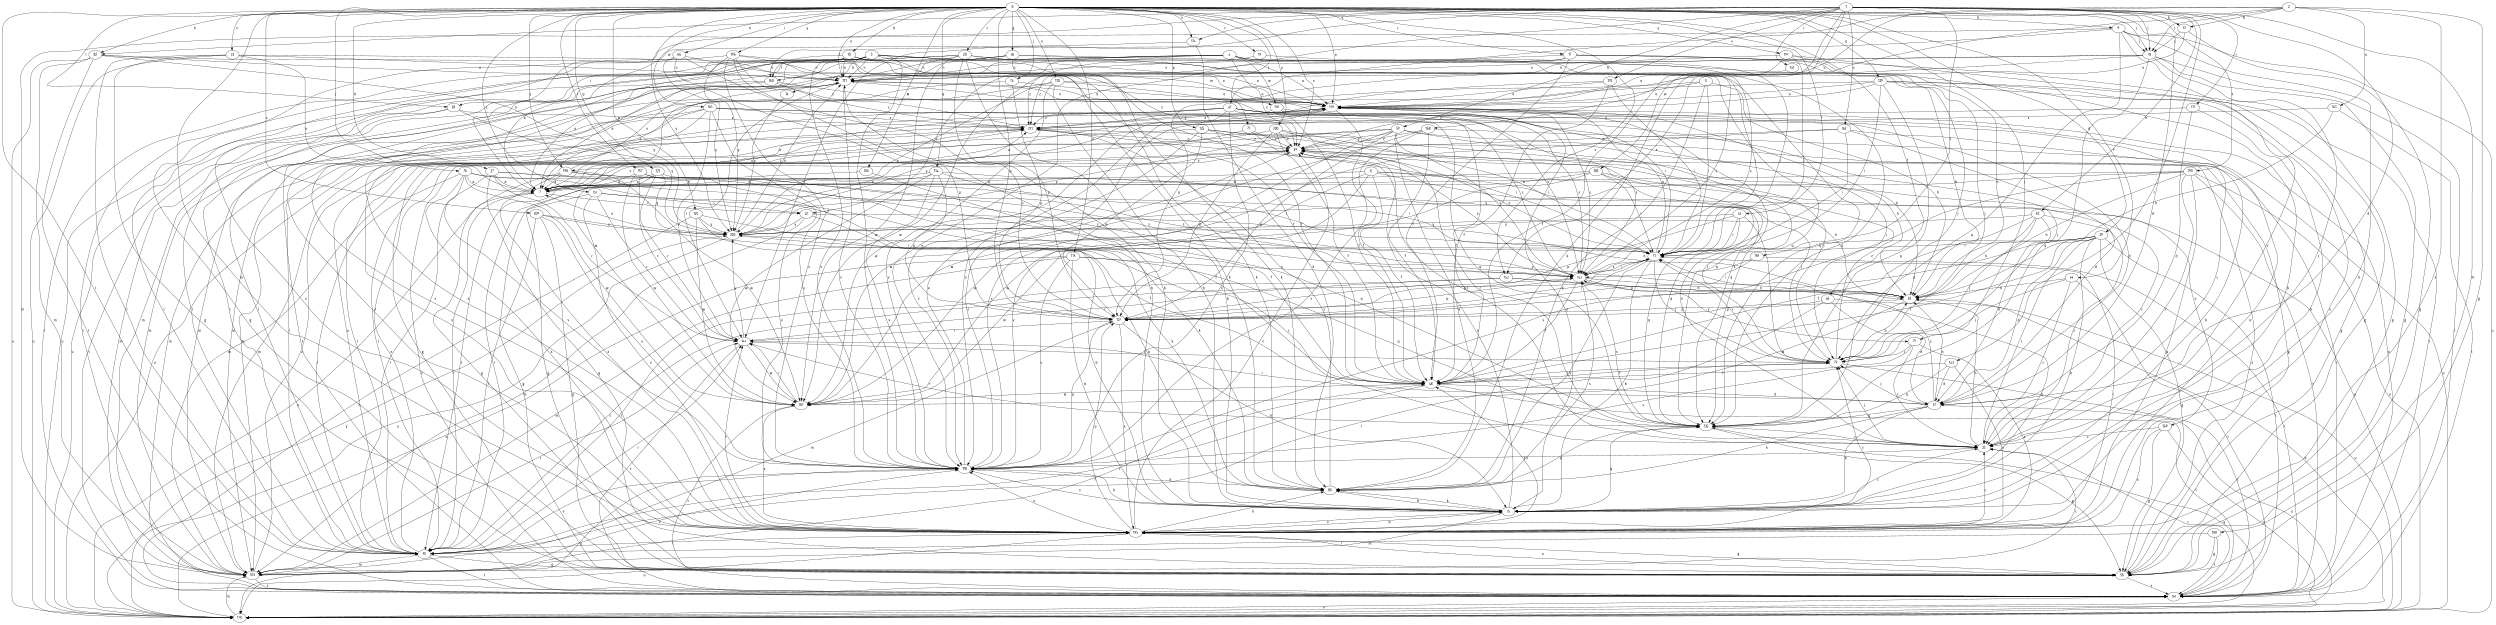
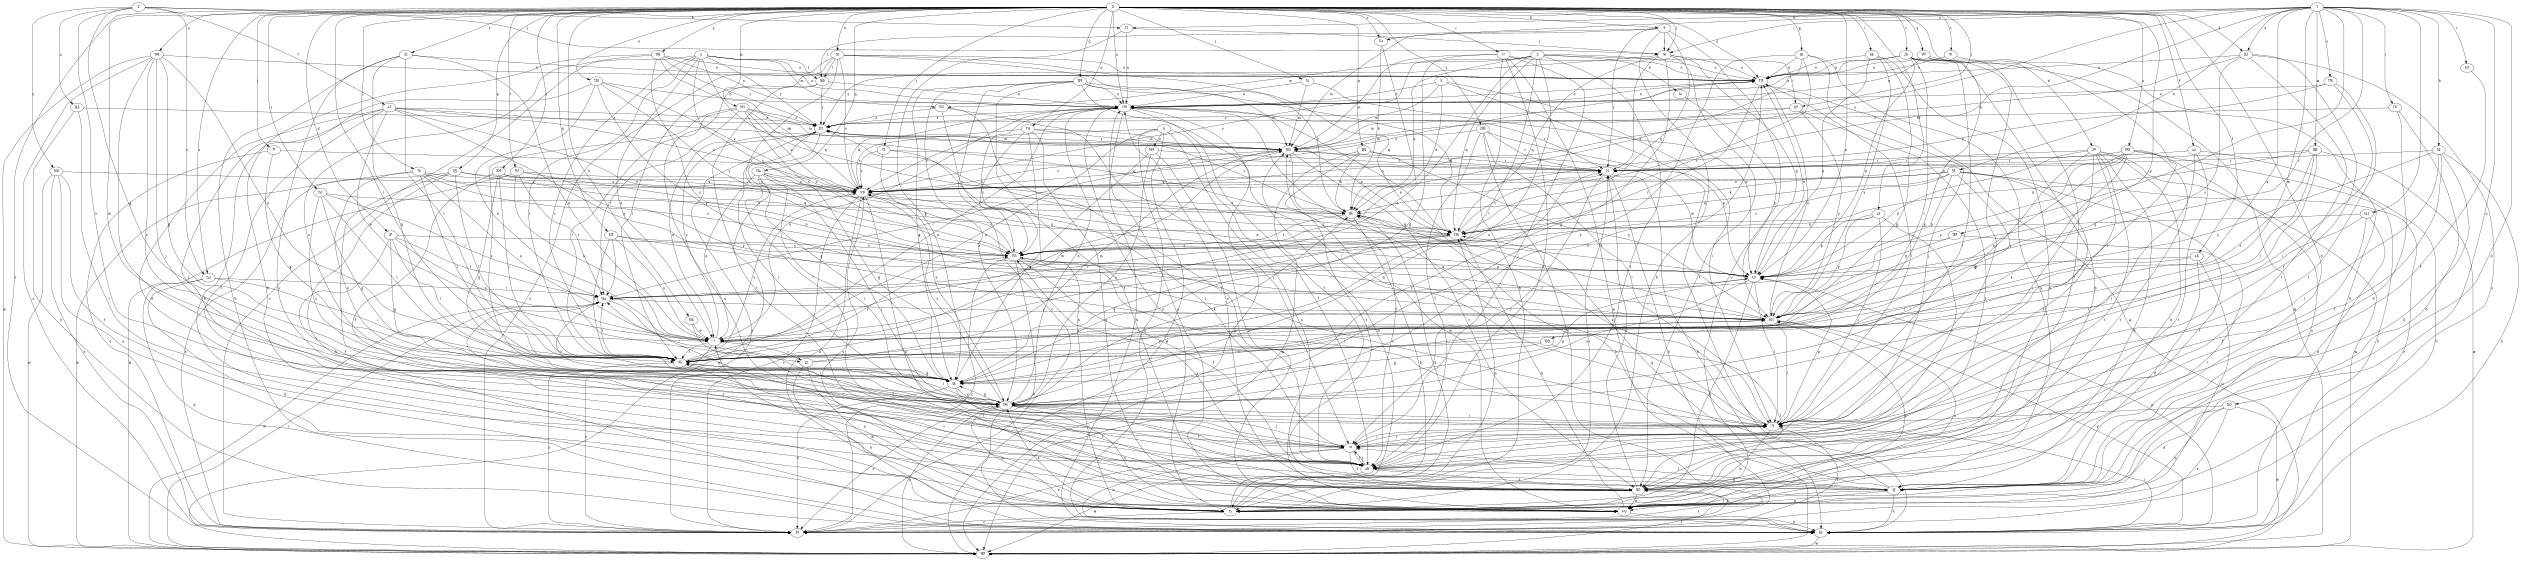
  strict digraph {
    fontname="Fira Sans"
    node [fontname="Fira Sans"]
    edge [fontname="Fira Sans"]
    0
    9
    10
    17
    19
    20
    27
    29
    32
    33
    39
    43
    44
    46
    50
    66
    69
    72
    74
    76
    77
    78
    82
    95
    106
    110
    111
    115
    119
    120
    121
    125
    127
    129
    134
    151
    152
    157
    174
    183
    190
    195
    196
    197
    198
    200
    203
    209
    136
    160
    103
    170
    15
    23
    86
    178
    161
    56
    48
    187
    79
    71
    7
    144
    153
    63
    211
    1
    13
    59
    62
    100
    137
    141
    143
    159
    162
    176
    185
    22
    2
    47
    165
    168
    3
    14
    102
    4
    5
    6
    169
    0 -> 9 [label=b]
    0 -> 10 [label=b]
    0 -> 17 [label=c]
    0 -> 19 [label=c]
    0 -> 20 [label=c]
    0 -> 27 [label=d]
    0 -> 29 [label=d]
    0 -> 32 [label=d]
    0 -> 33 [label=e]
    0 -> 39 [label=e]
    0 -> 43 [label=f]
    0 -> 44 [label=f]
    0 -> 46 [label=f]
    0 -> 50 [label=g]
    0 -> 66 [label=i]
    0 -> 69 [label=i]
    0 -> 72 [label=j]
    0 -> 74 [label=j]
    0 -> 76 [label=j]
    0 -> 77 [label=j]
    0 -> 78 [label=j]
    0 -> 82 [label=k]
    0 -> 95 [label=l]
    0 -> 106 [label=n]
    0 -> 110 [label=n]
    0 -> 111 [label=n]
    0 -> 115 [label=o]
    0 -> 119 [label=o]
    0 -> 120 [label=p]
    0 -> 121 [label=p]
    0 -> 125 [label=p]
    0 -> 127 [label=p]
    0 -> 129 [label=q]
    0 -> 134 [label=q]
    0 -> 151 [label=s]
    0 -> 152 [label=s]
    0 -> 157 [label=t]
    0 -> 174 [label=v]
    0 -> 183 [label=w]
    0 -> 190 [label=x]
    0 -> 195 [label=m]
    0 -> 196 [label=y]
    0 -> 197 [label=y]
    0 -> 198 [label=y]
    0 -> 200 [label=y]
    0 -> 203 [label=y]
    0 -> 209 [label=z]
    9 -> 78 [label=j]
    9 -> 136 [label=q]
    9 -> 160 [label=t]
    9 -> 103 [label=m]
    9 -> 170 [label=u]
    9 -> 15 [label=b]
    9 -> 23 [label=c]
    10 -> 39 [label=e]
    10 -> 95 [label=l]
    10 -> 111 [label=n]
    10 -> 136 [label=q]
    10 -> 160 [label=t]
    10 -> 86 [label=k]
    10 -> 178 [label=v]
    10 -> 161 [label=t]
    17 -> 111 [label=n]
    17 -> 103 [label=m]
    17 -> 15 [label=b]
    17 -> 56 [label=g]
    17 -> 48 [label=f]
    17 -> 187 [label=w]
    17 -> 79 [label=j]
    19 -> 111 [label=n]
    19 -> 71 [label=i]
    20 -> 95 [label=l]
    20 -> 111 [label=n]
    20 -> 119 [label=o]
    20 -> 127 [label=p]
    20 -> 15 [label=b]
    20 -> 161 [label=t]
    20 -> 187 [label=w]
    20 -> 71 [label=i]
    27 -> 95 [label=l]
    27 -> 56 [label=g]
    27 -> 48 [label=f]
    27 -> 7 [label=a]
    27 -> 144 [label=r]
    27 -> 153 [label=s]
    29 -> 32 [label=d]
    29 -> 127 [label=p]
    29 -> 15 [label=b]
    29 -> 23 [label=c]
    29 -> 161 [label=t]
    29 -> 56 [label=g]
    29 -> 48 [label=f]
    29 -> 187 [label=w]
    29 -> 71 [label=i]
    32 -> 136 [label=q]
    32 -> 170 [label=u]
    32 -> 15 [label=b]
    32 -> 86 [label=k]
    32 -> 79 [label=j]
    32 -> 144 [label=r]
    32 -> 153 [label=s]
    32 -> 63 [label=h]
    33 -> 95 [label=l]
    33 -> 111 [label=n]
    33 -> 170 [label=u]
    33 -> 56 [label=g]
    33 -> 7 [label=a]
    33 -> 63 [label=h]
    43 -> 127 [label=p]
    43 -> 203 [label=y]
    43 -> 136 [label=q]
    43 -> 79 [label=j]
    43 -> 71 [label=i]
    44 -> 23 [label=c]
    44 -> 161 [label=t]
    44 -> 79 [label=j]
    44 -> 63 [label=h]
    46 -> 32 [label=d]
    46 -> 95 [label=l]
    46 -> 127 [label=p]
    46 -> 170 [label=u]
    50 -> 111 [label=n]
    50 -> 195 [label=x]
    50 -> 170 [label=u]
    50 -> 86 [label=k]
    50 -> 79 [label=j]
    50 -> 153 [label=s]
    66 -> 111 [label=n]
    66 -> 127 [label=p]
    66 -> 203 [label=y]
    66 -> 15 [label=b]
    66 -> 56 [label=g]
    69 -> 203 [label=y]
    69 -> 103 [label=m]
    69 -> 161 [label=t]
    69 -> 211 [label=z]
    72 -> 195 [label=x]
    72 -> 23 [label=c]
    72 -> 178 [label=v]
    72 -> 79 [label=j]
    74 -> 119 [label=o]
    74 -> 127 [label=p]
    74 -> 103 [label=m]
    76 -> 95 [label=l]
    76 -> 195 [label=x]
    76 -> 86 [label=k]
    76 -> 178 [label=v]
    76 -> 187 [label=w]
    76 -> 7 [label=a]
    76 -> 153 [label=s]
    77 -> 39 [label=e]
    77 -> 23 [label=c]
    77 -> 56 [label=g]
    78 -> 111 [label=n]
    78 -> 127 [label=p]
    78 -> 136 [label=q]
    78 -> 23 [label=c]
    78 -> 161 [label=t]
    78 -> 56 [label=g]
    78 -> 211 [label=z]
    82 -> 111 [label=n]
    82 -> 203 [label=y]
    82 -> 103 [label=m]
    82 -> 170 [label=u]
    82 -> 161 [label=t]
    82 -> 48 [label=f]
    95 -> 39 [label=e]
    95 -> 119 [label=o]
    95 -> 103 [label=m]
    95 -> 178 [label=v]
    95 -> 161 [label=t]
    95 -> 56 [label=g]
    95 -> 144 [label=r]
    95 -> 153 [label=s]
    106 -> 48 [label=f]
    106 -> 7 [label=a]
    110 -> 119 [label=o]
    110 -> 203 [label=y]
    110 -> 15 [label=b]
    110 -> 178 [label=v]
    110 -> 7 [label=a]
    110 -> 153 [label=s]
    111 -> 119 [label=o]
    111 -> 178 [label=v]
    111 -> 187 [label=w]
    111 -> 71 [label=i]
    111 -> 144 [label=r]
    115 -> 136 [label=q]
    115 -> 103 [label=m]
    115 -> 170 [label=u]
    115 -> 15 [label=b]
    115 -> 178 [label=v]
    115 -> 153 [label=s]
    119 -> 111 [label=n]
    119 -> 136 [label=q]
    119 -> 23 [label=c]
    119 -> 48 [label=f]
    119 -> 187 [label=w]
    119 -> 153 [label=s]
    119 -> 63 [label=h]
    119 -> 211 [label=z]
    120 -> 203 [label=y]
    120 -> 23 [label=c]
    120 -> 86 [label=k]
    120 -> 161 [label=t]
    120 -> 187 [label=w]
    121 -> 95 [label=l]
    121 -> 203 [label=q]
    121 -> 7 [label=a]
    121 -> 144 [label=r]
    121 -> 153 [label=s]
    125 -> 39 [label=e]
    125 -> 95 [label=l]
    125 -> 127 [label=p]
    125 -> 178 [label=v]
    125 -> 79 [label=j]
    125 -> 63 [label=h]
    127 -> 111 [label=n]
    127 -> 195 [label=x]
    127 -> 103 [label=m]
    127 -> 15 [label=b]
    127 -> 71 [label=i]
    127 -> 144 [label=r]
    129 -> 39 [label=e]
    129 -> 119 [label=o]
    129 -> 195 [label=x]
    129 -> 136 [label=q]
    129 -> 103 [label=m]
    129 -> 161 [label=t]
    129 -> 56 [label=g]
    129 -> 71 [label=i]
    134 -> 127 [label=p]
    134 -> 178 [label=v]
    134 -> 56 [label=g]
    134 -> 187 [label=w]
    134 -> 79 [label=j]
    134 -> 71 [label=i]
    134 -> 7 [label=a]
-   151 -> 22 [label=l]
+   151 -> 95 [label=l]
    151 -> 195 [label=x]
    151 -> 86 [label=k]
    151 -> 56 [label=g]
    151 -> 144 [label=r]
    152 -> 95 [label=l]
    152 -> 15 [label=b]
    152 -> 144 [label=r]
    152 -> 63 [label=h]
    157 -> 136 [label=q]
    157 -> 178 [label=v]
    157 -> 187 [label=w]
    157 -> 7 [label=a]
    157 -> 144 [label=r]
    174 -> 86 [label=k]
    174 -> 7 [label=a]
    183 -> 95 [label=l]
    183 -> 195 [label=x]
    183 -> 136 [label=q]
    183 -> 103 [label=m]
    183 -> 178 [label=v]
    183 -> 144 [label=r]
    183 -> 153 [label=s]
    183 -> 211 [label=z]
    190 -> 195 [label=x]
    190 -> 203 [label=y]
    190 -> 170 [label=u]
    190 -> 23 [label=c]
    190 -> 178 [label=v]
    190 -> 161 [label=t]
    190 -> 7 [label=a]
    190 -> 63 [label=h]
    195 -> 39 [label=e]
    195 -> 95 [label=l]
    195 -> 111 [label=n]
    195 -> 119 [label=o]
    195 -> 127 [label=p]
    195 -> 170 [label=u]
    195 -> 15 [label=b]
    195 -> 23 [label=c]
    195 -> 86 [label=k]
    195 -> 178 [label=v]
    195 -> 56 [label=g]
    195 -> 48 [label=f]
    195 -> 79 [label=j]
    195 -> 71 [label=i]
    195 -> 144 [label=r]
    196 -> 111 [label=n]
    196 -> 119 [label=o]
    196 -> 195 [label=x]
    196 -> 203 [label=y]
    196 -> 15 [label=b]
    196 -> 178 [label=v]
    196 -> 211 [label=z]
    197 -> 111 [label=n]
    197 -> 119 [label=o]
    197 -> 56 [label=g]
    197 -> 71 [label=i]
    197 -> 63 [label=h]
-   39 -> 198 [label=e]
+   198 -> 39 [label=e]
    198 -> 111 [label=n]
    198 -> 195 [label=x]
    198 -> 56 [label=g]
    198 -> 187 [label=w]
    198 -> 79 [label=j]
    198 -> 71 [label=i]
    198 -> 7 [label=a]
    200 -> 39 [label=e]
    200 -> 127 [label=p]
    200 -> 103 [label=m]
    200 -> 23 [label=c]
    200 -> 48 [label=f]
    200 -> 71 [label=i]
    203 -> 111 [label=n]
    203 -> 170 [label=u]
    203 -> 71 [label=i]
    203 -> 7 [label=a]
    203 -> 211 [label=z]
    209 -> 95 [label=l]
    209 -> 203 [label=y]
    209 -> 178 [label=v]
    209 -> 56 [label=g]
    209 -> 48 [label=f]
    136 -> 23 [label=c]
    136 -> 56 [label=g]
    136 -> 144 [label=r]
    136 -> 153 [label=s]
    160 -> 119 [label=o]
    160 -> 170 [label=u]
    160 -> 161 [label=t]
    160 -> 211 [label=z]
    103 -> 23 [label=c]
    103 -> 178 [label=v]
    103 -> 161 [label=t]
    103 -> 48 [label=f]
    103 -> 144 [label=r]
    103 -> 211 [label=z]
    170 -> 119 [label=o]
    170 -> 203 [label=y]
    170 -> 136 [label=q]
    170 -> 103 [label=m]
    170 -> 7 [label=a]
    170 -> 63 [label=h]
    15 -> 39 [label=e]
    15 -> 119 [label=o]
    15 -> 195 [label=x]
    15 -> 136 [label=q]
    15 -> 103 [label=m]
    15 -> 23 [label=c]
    15 -> 86 [label=k]
    15 -> 178 [label=v]
    23 -> 39 [label=e]
    23 -> 178 [label=v]
    23 -> 79 [label=j]
    23 -> 63 [label=h]
    86 -> 136 [label=q]
    86 -> 15 [label=b]
    86 -> 153 [label=s]
    86 -> 211 [label=z]
    178 -> 39 [label=e]
    178 -> 119 [label=o]
    178 -> 127 [label=p]
    178 -> 170 [label=u]
    178 -> 15 [label=b]
    178 -> 86 [label=k]
    161 -> 39 [label=e]
    161 -> 119 [label=o]
    161 -> 170 [label=u]
    161 -> 23 [label=c]
    56 -> 39 [label=e]
    56 -> 195 [label=x]
    56 -> 161 [label=t]
    48 -> 32 [label=d]
    48 -> 95 [label=l]
    48 -> 161 [label=t]
    48 -> 187 [label=w]
    48 -> 79 [label=j]
    187 -> 195 [label=x]
    187 -> 161 [label=t]
    187 -> 144 [label=r]
    79 -> 39 [label=e]
    79 -> 161 [label=t]
    79 -> 48 [label=f]
    79 -> 71 [label=i]
    79 -> 63 [label=h]
    71 -> 39 [label=e]
    71 -> 119 [label=o]
    71 -> 127 [label=p]
    71 -> 15 [label=b]
    71 -> 86 [label=k]
    71 -> 79 [label=j]
    71 -> 153 [label=s]
    7 -> 39 [label=e]
    7 -> 95 [label=l]
    7 -> 119 [label=o]
    7 -> 211 [label=z]
    7 -> 22 [label=c]
    144 -> 203 [label=y]
    144 -> 161 [label=t]
    144 -> 187 [label=w]
    144 -> 79 [label=j]
    153 -> 39 [label=e]
    153 -> 127 [label=p]
-   153 -> 72 [label=v]
+   153 -> 178 [label=v]
    153 -> 48 [label=f]
    153 -> 71 [label=i]
    153 -> 63 [label=h]
    63 -> 127 [label=p]
    63 -> 203 [label=y]
    63 -> 187 [label=w]
    63 -> 71 [label=i]
    211 -> 39 [label=e]
    211 -> 103 [label=m]
    211 -> 56 [label=g]
    211 -> 71 [label=i]
    211 -> 7 [label=a]
    1 -> 32 [label=d]
    1 -> 78 [label=j]
    1 -> 82 [label=k]
    1 -> 174 [label=v]
    1 -> 86 [label=k]
    1 -> 178 [label=v]
    1 -> 7 [label=a]
    1 -> 144 [label=r]
    1 -> 13 [label=b]
    1 -> 59 [label=h]
    1 -> 62 [label=h]
    1 -> 100 [label=m]
    1 -> 137 [label=r]
    1 -> 141 [label=r]
    1 -> 143 [label=r]
    1 -> 159 [label=t]
    1 -> 162 [label=u]
    1 -> 176 [label=v]
    1 -> 185 [label=w]
    13 -> 78 [label=j]
    13 -> 119 [label=o]
    13 -> 56 [label=g]
    59 -> 39 [label=e]
    59 -> 95 [label=l]
    59 -> 127 [label=p]
    59 -> 203 [label=y]
    59 -> 136 [label=q]
    59 -> 86 [label=k]
    59 -> 178 [label=v]
    59 -> 161 [label=t]
    59 -> 153 [label=s]
    62 -> 32 [label=d]
    62 -> 203 [label=y]
    62 -> 23 [label=c]
    62 -> 48 [label=f]
    62 -> 79 [label=j]
    62 -> 63 [label=h]
    100 -> 95 [label=l]
    100 -> 161 [label=t]
    100 -> 56 [label=g]
    137 -> 32 [label=d]
    137 -> 15 [label=b]
    137 -> 211 [label=z]
    141 -> 48 [label=f]
    143 -> 32 [label=d]
    143 -> 195 [label=x]
    143 -> 136 [label=q]
    143 -> 48 [label=f]
    159 -> 127 [label=p]
    159 -> 161 [label=t]
    159 -> 153 [label=s]
    162 -> 32 [label=d]
    162 -> 39 [label=e]
    162 -> 15 [label=b]
    162 -> 187 [label=w]
    162 -> 71 [label=i]
    176 -> 119 [label=o]
    176 -> 178 [label=v]
    176 -> 48 [label=f]
    176 -> 71 [label=i]
    185 -> 95 [label=l]
    185 -> 136 [label=q]
    185 -> 23 [label=c]
    185 -> 187 [label=w]
    185 -> 71 [label=i]
    185 -> 7 [label=a]
    22 -> 203 [label=y]
    22 -> 103 [label=m]
    22 -> 15 [label=b]
    22 -> 63 [label=h]
    2 -> 78 [label=j]
    2 -> 152 [label=s]
    2 -> 195 [label=x]
    2 -> 56 [label=g]
    2 -> 13 [label=b]
    2 -> 47 [label=f]
    2 -> 165 [label=u]
    2 -> 168 [label=u]
    47 -> 32 [label=d]
    47 -> 203 [label=y]
    47 -> 103 [label=m]
    47 -> 178 [label=v]
    47 -> 48 [label=f]
    47 -> 79 [label=j]
    47 -> 7 [label=a]
    47 -> 153 [label=s]
    47 -> 211 [label=z]
    165 -> 161 [label=t]
    165 -> 63 [label=h]
    165 -> 211 [label=z]
    168 -> 39 [label=e]
    168 -> 170 [label=u]
    168 -> 178 [label=v]
    168 -> 48 [label=f]
    168 -> 187 [label=w]
    3 -> 69 [label=i]
    3 -> 95 [label=l]
    3 -> 111 [label=n]
    3 -> 195 [label=x]
    3 -> 136 [label=q]
    3 -> 86 [label=k]
    3 -> 178 [label=v]
    3 -> 48 [label=f]
    3 -> 7 [label=a]
    3 -> 14 [label=b]
    3 -> 102 [label=m]
    14 -> 203 [label=y]
    102 -> 48 [label=f]
    102 -> 79 [label=j]
    102 -> 153 [label=s]
    102 -> 211 [label=z]
    4 -> 39 [label=e]
    4 -> 95 [label=l]
    4 -> 119 [label=o]
    4 -> 136 [label=q]
    4 -> 160 [label=t]
    4 -> 7 [label=a]
    4 -> 153 [label=s]
    4 -> 211 [label=z]
    4 -> 22 [label=c]
    4 -> 102 [label=m]
    5 -> 119 [label=o]
    5 -> 103 [label=m]
    5 -> 86 [label=k]
    5 -> 71 [label=i]
    5 -> 63 [label=h]
    6 -> 170 [label=u]
    6 -> 178 [label=v]
    6 -> 48 [label=f]
    6 -> 187 [label=w]
    6 -> 7 [label=a]
    6 -> 63 [label=h]
    6 -> 169 [label=u]
    169 -> 195 [label=x]
    169 -> 170 [label=u]
    169 -> 23 [label=c]
    169 -> 56 [label=g]
  }
